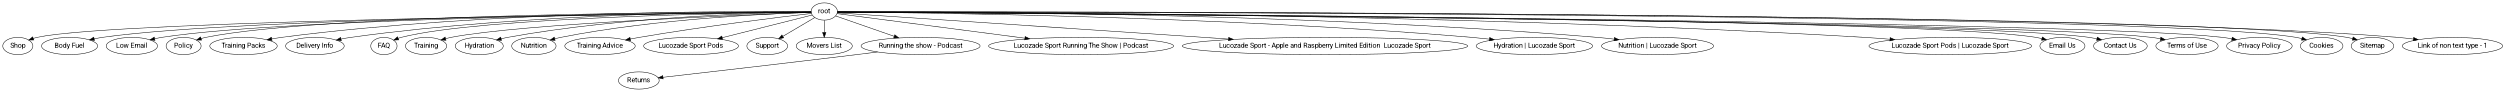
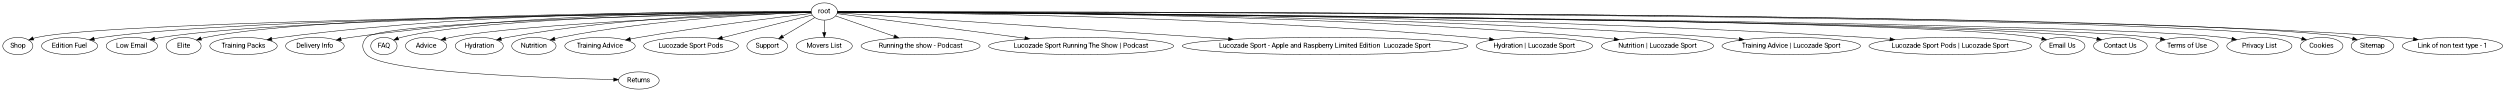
  digraph {
    fontname=Roboto
    node [fontname=Roboto]
    edge [fontname=Roboto]
    root
    Shop
-   "Body Fuel"
+   "Body Fuel" [label="Edition Fuel"]
    n4 [label="Low Email"]
-   Elite [label=Policy]
+   Elite
    "Training Packs"
    "Delivery Info"
    Returns
    FAQ
-   Training
+   Training [label=Advice]
    Hydration
    Nutrition
    "Training Advice"
    "Lucozade Sport Pods"
    Support
    "Movers List"
    "Running the show - Podcast"
    "Lucozade Sport Running The Show | Podcast"
    "Lucozade Sport - Apple and Raspberry Limited Edition  Lucozade Sport"
    "Hydration | Lucozade Sport"
    "Nutrition | Lucozade Sport"
+   "Training Advice | Lucozade Sport"
    "Lucozade Sport Pods | Lucozade Sport"
    "Email Us"
    "Contact Us"
    "Terms of Use"
-   "Privacy Policy"
+   "Privacy Policy" [label="Privacy List"]
    Cookies
    Sitemap
    "Link of non text type - 1"
    root -> Shop
    root -> "Body Fuel"
    root -> n4
    root -> Elite
    root -> "Training Packs"
    root -> "Delivery Info"
-   "Running the show - Podcast" -> Returns
+   root -> Returns
    root -> FAQ
    root -> Training
    root -> Hydration
    root -> Nutrition
    root -> "Training Advice"
    root -> "Lucozade Sport Pods"
    root -> Support
    root -> "Movers List"
    root -> "Running the show - Podcast"
    root -> "Lucozade Sport Running The Show | Podcast"
    root -> "Lucozade Sport - Apple and Raspberry Limited Edition  Lucozade Sport"
    root -> "Hydration | Lucozade Sport"
    root -> "Nutrition | Lucozade Sport"
+   root -> "Training Advice | Lucozade Sport"
    root -> "Lucozade Sport Pods | Lucozade Sport"
    root -> "Email Us"
    root -> "Contact Us"
    root -> "Terms of Use"
    root -> "Privacy Policy"
    root -> Cookies
    root -> Sitemap
    root -> "Link of non text type - 1"
  }
